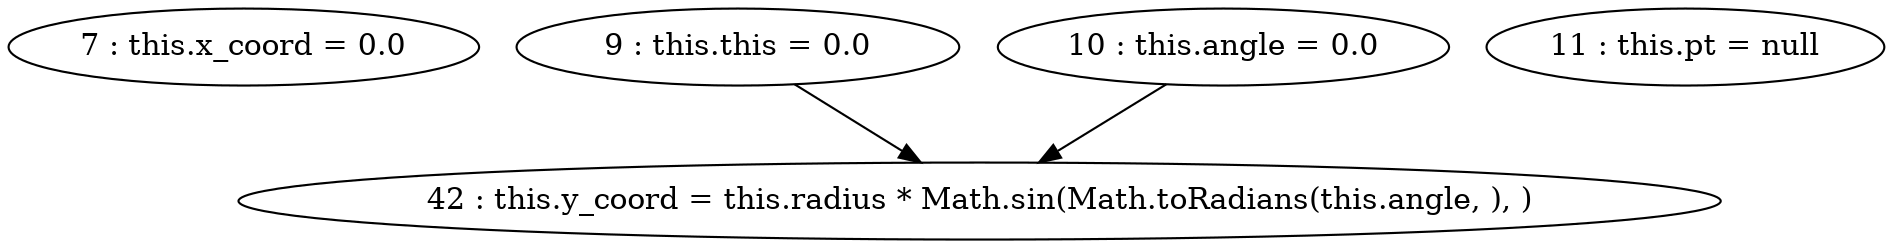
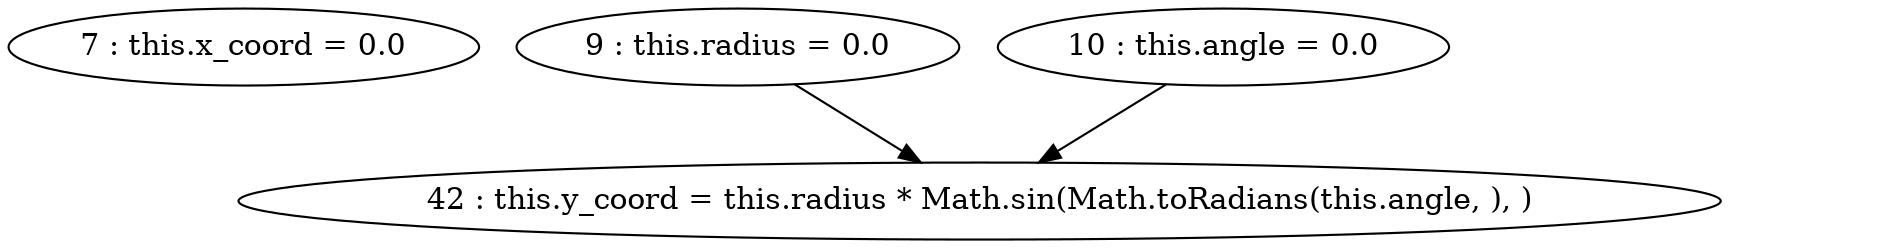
  digraph {
    fontname="DejaVu Serif"
    node [fontname="DejaVu Serif"]
    edge [fontname="DejaVu Serif"]
    "7 : this.x_coord = 0.0"
-   "9 : this.radius = 0.0" [label="9 : this.this = 0.0"]
+   "9 : this.radius = 0.0"
    "42 : this.y_coord = this.radius * Math.sin(Math.toRadians(this.angle, ), )"
    "10 : this.angle = 0.0"
-   "11 : this.pt = null"
    "9 : this.radius = 0.0" -> "42 : this.y_coord = this.radius * Math.sin(Math.toRadians(this.angle, ), )"
    "10 : this.angle = 0.0" -> "42 : this.y_coord = this.radius * Math.sin(Math.toRadians(this.angle, ), )"
  }
